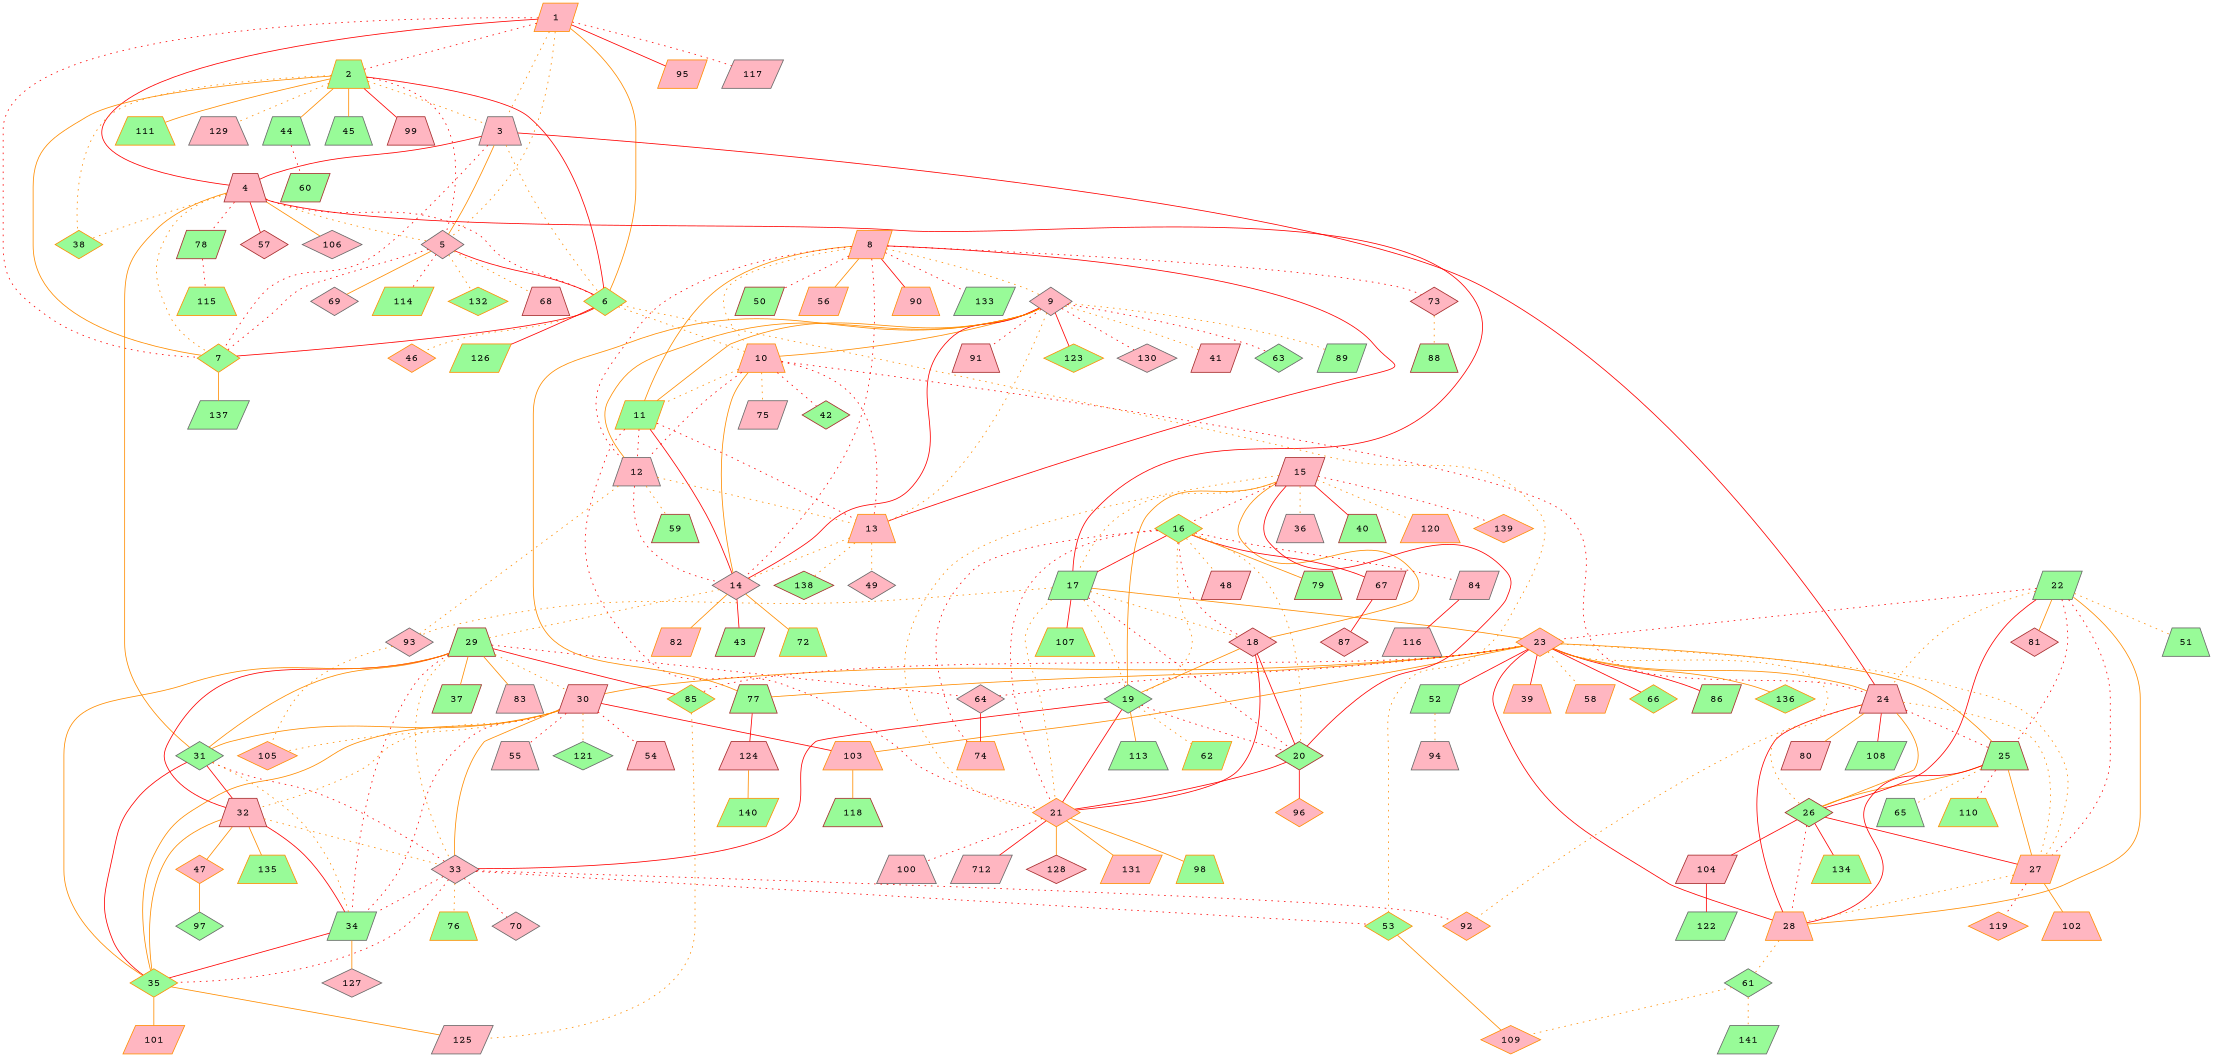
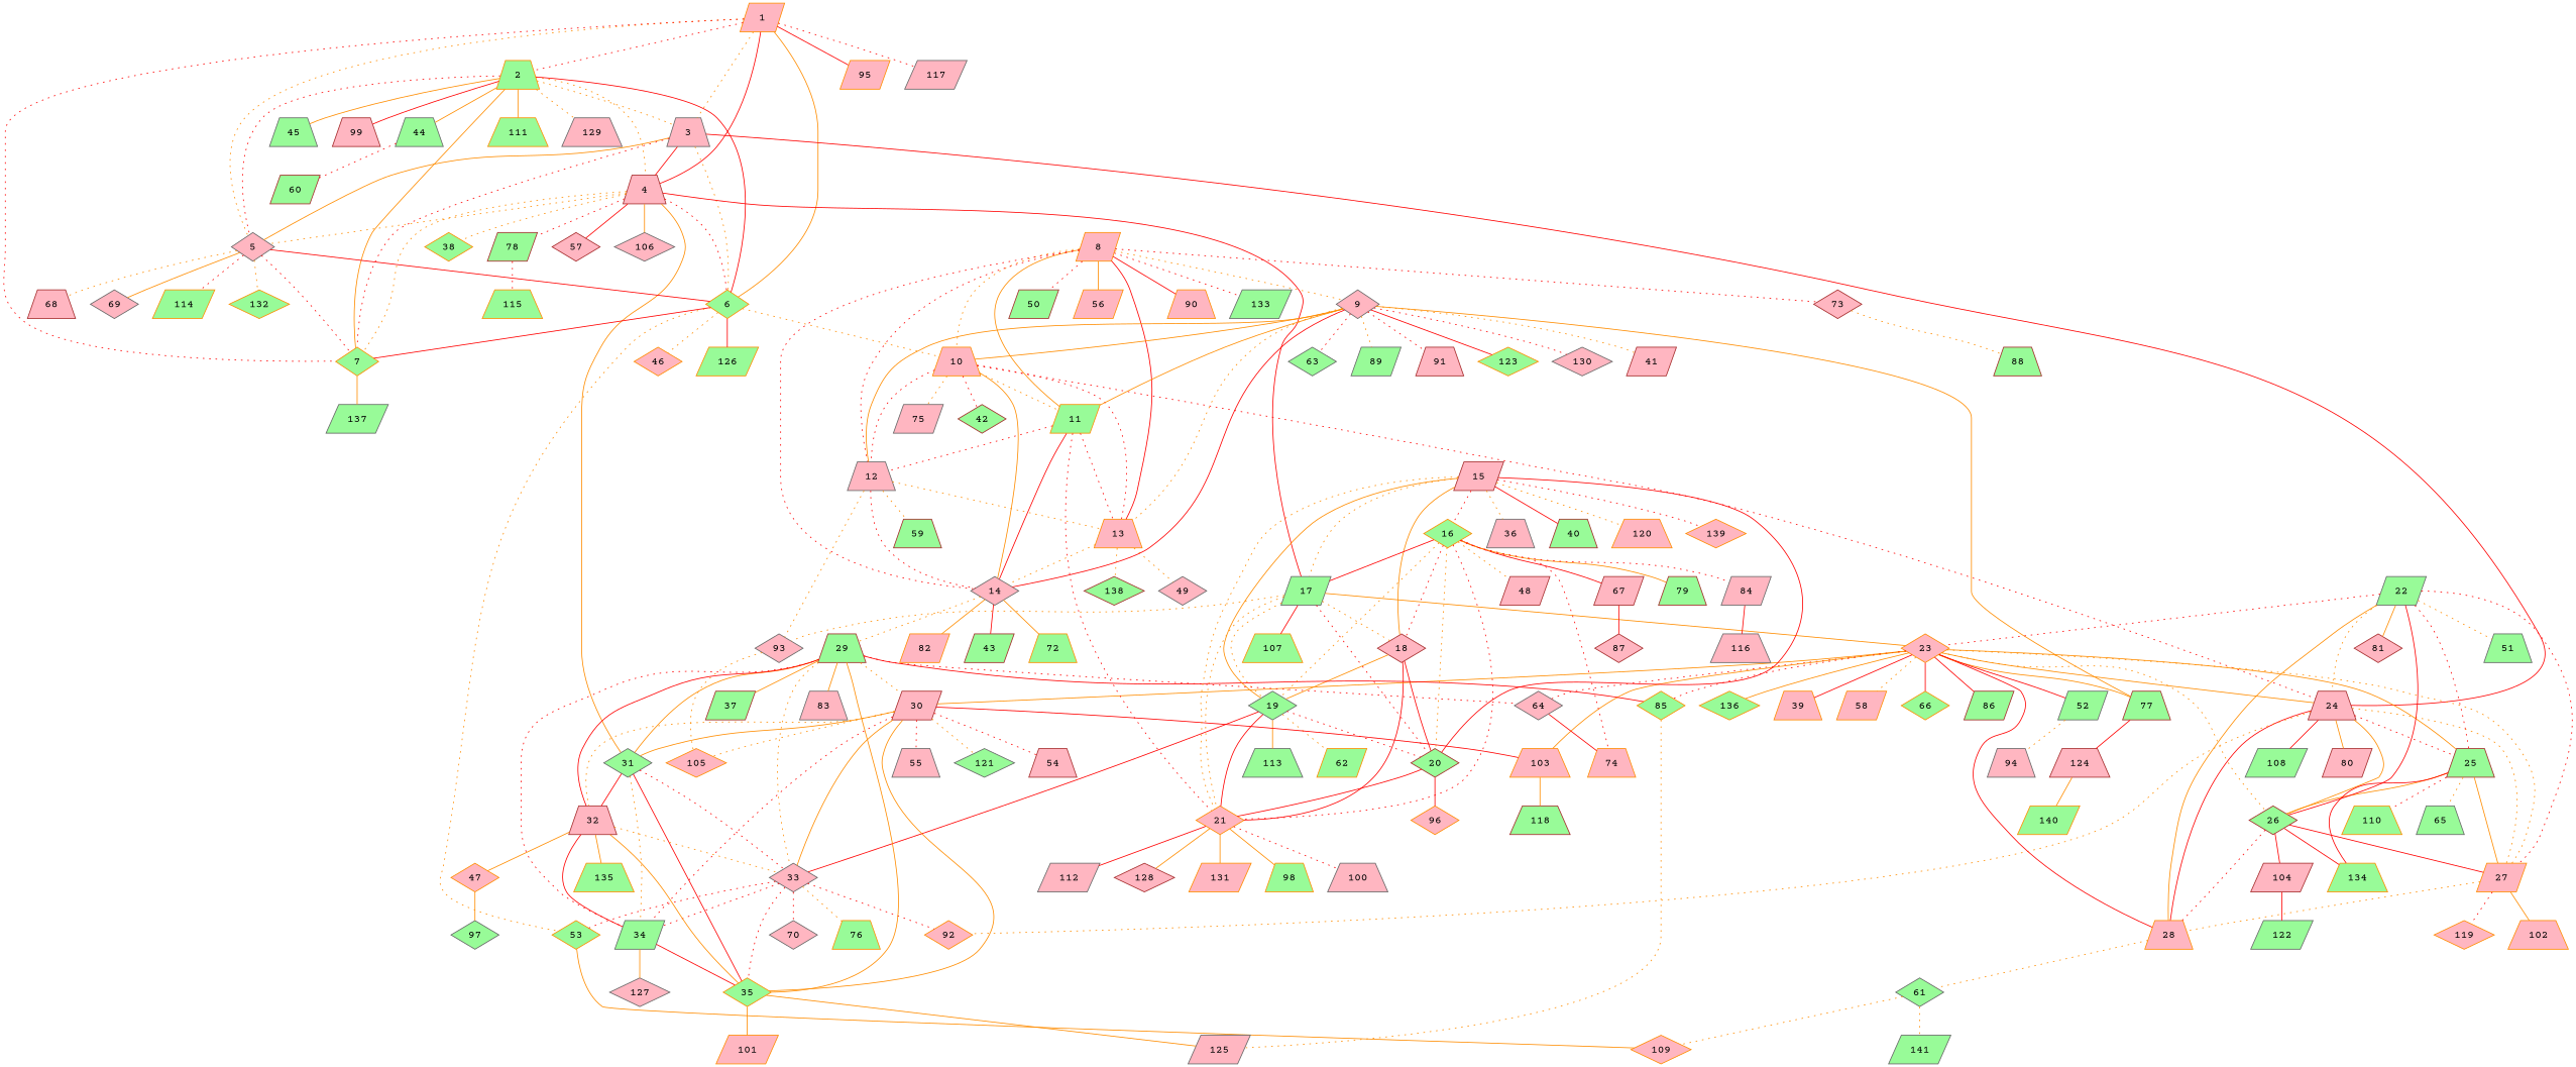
  graph {
    fontname="Courier Prime"
    node [color=darkorange fillcolor=lightpink fontname="Courier Prime" shape=trapezium style=filled]
    edge [color=darkorange fontname="Courier Prime" style=dotted]
    1 [shape=parallelogram]
    2 [fillcolor=palegreen]
    3 [color=gray40]
    4 [color=brown]
    5 [color=gray40 shape=diamond]
    6 [fillcolor=palegreen shape=diamond]
    7 [fillcolor=palegreen shape=diamond]
    95 [shape=parallelogram]
    117 [color=gray40 shape=parallelogram]
    44 [color=gray40 fillcolor=palegreen]
    45 [color=gray40 fillcolor=palegreen]
    99 [color=brown]
    111 [fillcolor=palegreen]
    129 [color=gray40]
    24 [color=brown]
    17 [color=gray40 fillcolor=palegreen shape=parallelogram]
    31 [color=gray40 fillcolor=palegreen shape=diamond]
    38 [fillcolor=palegreen shape=diamond]
    57 [color=brown shape=diamond]
    78 [color=brown fillcolor=palegreen shape=parallelogram]
    106 [color=gray40 shape=diamond]
    68 [color=brown]
    69 [color=gray40 shape=diamond]
    114 [fillcolor=palegreen shape=parallelogram]
    132 [fillcolor=palegreen shape=diamond]
    10
    46 [shape=diamond]
    53 [fillcolor=palegreen shape=diamond]
    126 [fillcolor=palegreen shape=parallelogram]
    137 [color=gray40 fillcolor=palegreen shape=parallelogram]
    60 [color=brown fillcolor=palegreen shape=parallelogram]
    25 [color=brown fillcolor=palegreen]
    26 [color=brown fillcolor=palegreen shape=diamond]
    27 [shape=parallelogram]
    28
    80 [color=brown shape=parallelogram]
    92 [shape=diamond]
    108 [color=gray40 fillcolor=palegreen shape=parallelogram]
    21 [shape=diamond]
    93 [color=gray40 shape=diamond]
    18 [color=brown shape=diamond]
    19 [color=gray40 fillcolor=palegreen shape=diamond]
    20 [color=brown fillcolor=palegreen shape=diamond]
    23 [shape=diamond]
    107 [fillcolor=palegreen]
    33 [color=gray40 shape=diamond]
    32 [color=brown]
    34 [color=gray40 fillcolor=palegreen shape=parallelogram]
    35 [fillcolor=palegreen shape=diamond]
    115 [fillcolor=palegreen]
    11 [fillcolor=palegreen shape=parallelogram]
    12 [color=gray40]
    13
    14 [color=gray40 shape=diamond]
    42 [color=brown fillcolor=palegreen shape=diamond]
    75 [color=gray40 shape=parallelogram]
    109 [shape=diamond]
    8 [shape=parallelogram]
    9 [color=gray40 shape=diamond]
    50 [color=brown fillcolor=palegreen shape=parallelogram]
    56 [shape=parallelogram]
    73 [color=brown shape=diamond]
    90
    133 [color=gray40 fillcolor=palegreen shape=parallelogram]
    41 [color=brown shape=parallelogram]
    63 [color=gray40 fillcolor=palegreen shape=diamond]
    77 [color=brown fillcolor=palegreen]
    89 [color=gray40 fillcolor=palegreen shape=parallelogram]
    91 [color=brown]
    123 [fillcolor=palegreen shape=diamond]
    130 [color=gray40 shape=diamond]
    59 [color=brown fillcolor=palegreen]
    49 [color=gray40 shape=diamond]
    138 [color=brown fillcolor=palegreen shape=diamond]
    29 [color=brown fillcolor=palegreen]
    43 [color=brown fillcolor=palegreen shape=parallelogram]
    72 [fillcolor=palegreen]
    82 [shape=parallelogram]
    88 [color=brown fillcolor=palegreen]
    124 [color=brown]
    98 [fillcolor=palegreen]
    100 [color=gray40]
-   112 [color=gray40 shape=parallelogram label=712]
+   112 [color=gray40 shape=parallelogram]
    128 [color=brown shape=diamond]
    131 [shape=parallelogram]
    105 [shape=diamond]
    30 [color=brown shape=parallelogram]
    64 [color=gray40 shape=diamond]
    85 [fillcolor=palegreen shape=diamond]
    37 [color=brown fillcolor=palegreen shape=parallelogram]
    83 [color=gray40]
    15 [color=brown shape=parallelogram]
    16 [fillcolor=palegreen shape=diamond]
    36 [color=gray40]
    40 [color=brown fillcolor=palegreen]
    120
    139 [shape=diamond]
    48 [color=brown shape=parallelogram]
    67 [color=brown shape=parallelogram]
    74
    79 [color=brown fillcolor=palegreen]
    84 [color=gray40 shape=parallelogram]
    62 [fillcolor=palegreen shape=parallelogram]
    113 [color=gray40 fillcolor=palegreen]
    96 [shape=diamond]
    87 [color=brown shape=diamond]
    116 [color=gray40]
    39
    52 [color=gray40 fillcolor=palegreen shape=parallelogram]
    58 [shape=parallelogram]
    66 [fillcolor=palegreen shape=diamond]
    86 [color=brown fillcolor=palegreen shape=parallelogram]
    103
    136 [fillcolor=palegreen shape=diamond]
    70 [color=gray40 shape=diamond]
    76 [fillcolor=palegreen]
    22 [color=gray40 fillcolor=palegreen shape=parallelogram]
    51 [color=gray40 fillcolor=palegreen]
    81 [color=brown shape=diamond]
    65 [color=gray40 fillcolor=palegreen]
    110 [fillcolor=palegreen]
    104 [color=brown shape=parallelogram]
    134 [fillcolor=palegreen]
    102
    119 [shape=diamond]
    61 [color=gray40 fillcolor=palegreen shape=diamond]
    54 [color=brown]
    55 [color=gray40]
    121 [color=gray40 fillcolor=palegreen shape=diamond]
    94 [color=gray40]
    125 [color=gray40 shape=parallelogram]
    118 [color=brown fillcolor=palegreen]
    122 [color=gray40 fillcolor=palegreen shape=parallelogram]
    141 [color=gray40 fillcolor=palegreen shape=parallelogram]
    47 [shape=diamond]
    135 [fillcolor=palegreen]
    127 [color=gray40 shape=diamond]
    101 [shape=parallelogram]
    97 [color=gray40 fillcolor=palegreen shape=diamond]
    140 [fillcolor=palegreen shape=parallelogram]
    1 -- 2 [color=red]
    1 -- 3
    1 -- 4 [color=red style=solid]
    1 -- 5
    1 -- 6 [style=solid]
    1 -- 7 [color=red]
    1 -- 95 [color=red style=solid]
    1 -- 117 [color=red]
    2 -- 3
-   2 -- 38
+   2 -- 4
    2 -- 5 [color=red]
    2 -- 6 [color=red style=solid]
    2 -- 7 [style=solid]
    2 -- 44 [style=solid]
    2 -- 45 [style=solid]
    2 -- 99 [color=red style=solid]
    2 -- 111 [style=solid]
    2 -- 129
    3 -- 4 [color=red style=solid]
    3 -- 5 [style=solid]
    3 -- 6
    3 -- 7 [color=red]
    3 -- 24 [color=red style=solid]
    4 -- 5
    4 -- 6 [color=red]
    4 -- 7
    4 -- 17 [color=red style=solid]
    4 -- 31 [style=solid]
    4 -- 38
    4 -- 57 [color=red style=solid]
    4 -- 78 [color=red]
    4 -- 106 [style=solid]
    5 -- 6 [color=red style=solid]
    5 -- 7 [color=red]
    5 -- 68
    5 -- 69 [style=solid]
    5 -- 114 [color=red]
    5 -- 132
    6 -- 7 [color=red style=solid]
    6 -- 10
    6 -- 46
    6 -- 53
    6 -- 126 [color=red style=solid]
    7 -- 137 [style=solid]
    44 -- 60 [color=red]
    24 -- 25 [color=red]
    24 -- 26 [style=solid]
    24 -- 27
    24 -- 28 [color=red style=solid]
    24 -- 80 [style=solid]
    24 -- 92
    24 -- 108 [color=red style=solid]
    17 -- 21
    17 -- 93
    17 -- 18
    17 -- 19
    17 -- 20 [color=red]
    17 -- 23 [style=solid]
    17 -- 107 [color=red style=solid]
    31 -- 33 [color=red]
    31 -- 32 [color=red style=solid]
    31 -- 34
    31 -- 35 [color=red style=solid]
    78 -- 115 [color=red]
    10 -- 24 [color=red]
    10 -- 11
    10 -- 12 [color=red]
    10 -- 13 [color=red]
    10 -- 14 [style=solid]
    10 -- 42 [color=red]
    10 -- 75
    53 -- 109 [style=solid]
    25 -- 26 [style=solid]
    25 -- 27 [style=solid]
-   25 -- 28 [color=red style=solid]
+   25 -- 134 [color=red style=solid]
    25 -- 65
    25 -- 110 [color=red]
    26 -- 27 [color=red style=solid]
    26 -- 28 [color=red]
    26 -- 104 [color=red style=solid]
    26 -- 134 [color=red style=solid]
    27 -- 28
    27 -- 102 [style=solid]
    27 -- 119 [color=red]
    28 -- 61
    21 -- 98 [style=solid]
    21 -- 100 [color=red]
    21 -- 112 [color=red style=solid]
    21 -- 128 [style=solid]
    21 -- 131 [style=solid]
    93 -- 105
    18 -- 21 [color=red style=solid]
    18 -- 19 [style=solid]
    18 -- 20 [color=red style=solid]
    19 -- 21 [color=red style=solid]
    19 -- 20 [color=red]
    19 -- 33 [color=red style=solid]
    19 -- 62
    19 -- 113 [style=solid]
    20 -- 21 [color=red style=solid]
    20 -- 96 [color=red style=solid]
    23 -- 24 [style=solid]
    23 -- 25 [style=solid]
    23 -- 26
    23 -- 27
    23 -- 28 [color=red style=solid]
    23 -- 77 [style=solid]
    23 -- 30 [style=solid]
    23 -- 64 [color=red]
    23 -- 85 [color=red]
    23 -- 39 [color=red style=solid]
    23 -- 52 [color=red style=solid]
    23 -- 58
    23 -- 66 [color=red style=solid]
    23 -- 86 [color=red style=solid]
    23 -- 103 [style=solid]
    23 -- 136 [style=solid]
    33 -- 53 [color=red]
    33 -- 92 [color=red]
    33 -- 34 [color=red]
    33 -- 35 [color=red]
    33 -- 70 [color=red]
    33 -- 76
    32 -- 33
    32 -- 34 [color=red style=solid]
    32 -- 35 [style=solid]
    32 -- 47 [style=solid]
    32 -- 135 [style=solid]
    34 -- 35 [color=red style=solid]
    34 -- 127 [style=solid]
    35 -- 125 [style=solid]
    35 -- 101 [style=solid]
    11 -- 21 [color=red]
    11 -- 12 [color=red]
    11 -- 13 [color=red]
    11 -- 14 [color=red style=solid]
    12 -- 93
    12 -- 13
    12 -- 14 [color=red]
    12 -- 59
    13 -- 14
    13 -- 49
    13 -- 138
    14 -- 29
    14 -- 43 [color=red style=solid]
    14 -- 72 [style=solid]
    14 -- 82 [style=solid]
    8 -- 10
    8 -- 11 [style=solid]
    8 -- 12 [color=red]
    8 -- 13 [color=red style=solid]
    8 -- 14 [color=red]
    8 -- 9
    8 -- 50 [color=red]
    8 -- 56 [style=solid]
    8 -- 73 [color=red]
    8 -- 90 [color=red style=solid]
    8 -- 133 [color=red]
    9 -- 10 [style=solid]
    9 -- 11 [style=solid]
    9 -- 12 [style=solid]
    9 -- 13
    9 -- 14 [color=red style=solid]
    9 -- 41
    9 -- 63 [color=red]
    9 -- 77 [style=solid]
    9 -- 89
    9 -- 91 [color=red]
    9 -- 123 [color=red style=solid]
    9 -- 130 [color=red]
    73 -- 88
    77 -- 124 [color=red style=solid]
    29 -- 31 [style=solid]
    29 -- 33
    29 -- 32 [color=red style=solid]
    29 -- 34 [color=red]
    29 -- 35 [style=solid]
    29 -- 30
    29 -- 64 [color=red]
    29 -- 85 [color=red style=solid]
    29 -- 37 [style=solid]
    29 -- 83 [style=solid]
    124 -- 140 [style=solid]
    30 -- 31 [style=solid]
    30 -- 33 [style=solid]
    30 -- 32
    30 -- 34 [color=red]
    30 -- 35 [style=solid]
    30 -- 105
    30 -- 103 [color=red style=solid]
    30 -- 54 [color=red]
    30 -- 55 [color=red]
    30 -- 121
    64 -- 74 [color=red style=solid]
    85 -- 125
    15 -- 17
    15 -- 21
    15 -- 18 [style=solid]
    15 -- 19 [style=solid]
    15 -- 20 [color=red style=solid]
    15 -- 16 [color=red]
    15 -- 36
    15 -- 40 [color=red style=solid]
    15 -- 120
    15 -- 139 [color=red]
    16 -- 17 [color=red style=solid]
    16 -- 21 [color=red]
    16 -- 18 [color=red]
    16 -- 19
    16 -- 20
    16 -- 48
    16 -- 67 [color=red style=solid]
    16 -- 74 [color=red]
    16 -- 79 [style=solid]
    16 -- 84 [color=red]
    67 -- 87 [color=red style=solid]
    84 -- 116 [color=red style=solid]
    52 -- 94
    103 -- 118 [style=solid]
    22 -- 24
    22 -- 25 [color=red]
    22 -- 26 [color=red style=solid]
    22 -- 27 [color=red]
    22 -- 28 [style=solid]
    22 -- 23 [color=red]
    22 -- 51
    22 -- 81 [style=solid]
    104 -- 122 [color=red style=solid]
    61 -- 109
    61 -- 141
    47 -- 97 [style=solid]
  }
